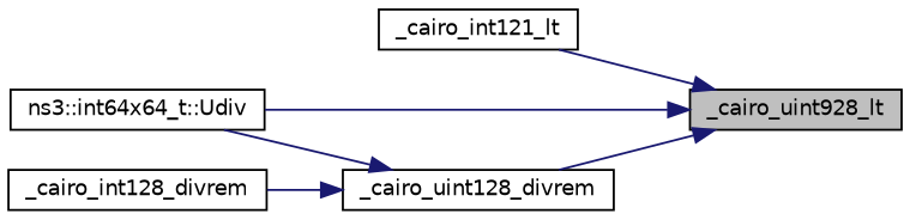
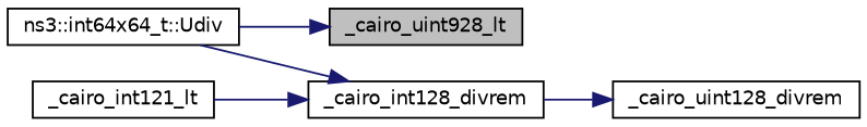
  digraph {
    rankdir=RL
    node [color=black fillcolor=white fontname=Helvetica fontsize=10 shape=record style=filled]
    edge [color=midnightblue dir=back fontname=Helvetica fontsize=10 labelfontname=Helvetica labelfontsize=10 style=solid]
    n1 [fillcolor=grey75 fontcolor=black height=0.2 label=_cairo_uint928_lt width=0.4]
    n2 [height=0.2 label=_cairo_int121_lt width=0.4]
    n3 [height=0.2 label=_cairo_uint128_divrem width=0.4]
    n4 [height=0.2 label="ns3::int64x64_t::Udiv" width=0.4]
    n5 [height=0.2 label=_cairo_int128_divrem width=0.4]
-   n1 -> n2
-   n1 -> n3
+   n5 -> n2
    n1 -> n4
-   n3 -> n4
+   n5 -> n4
    n3 -> n5
  }
